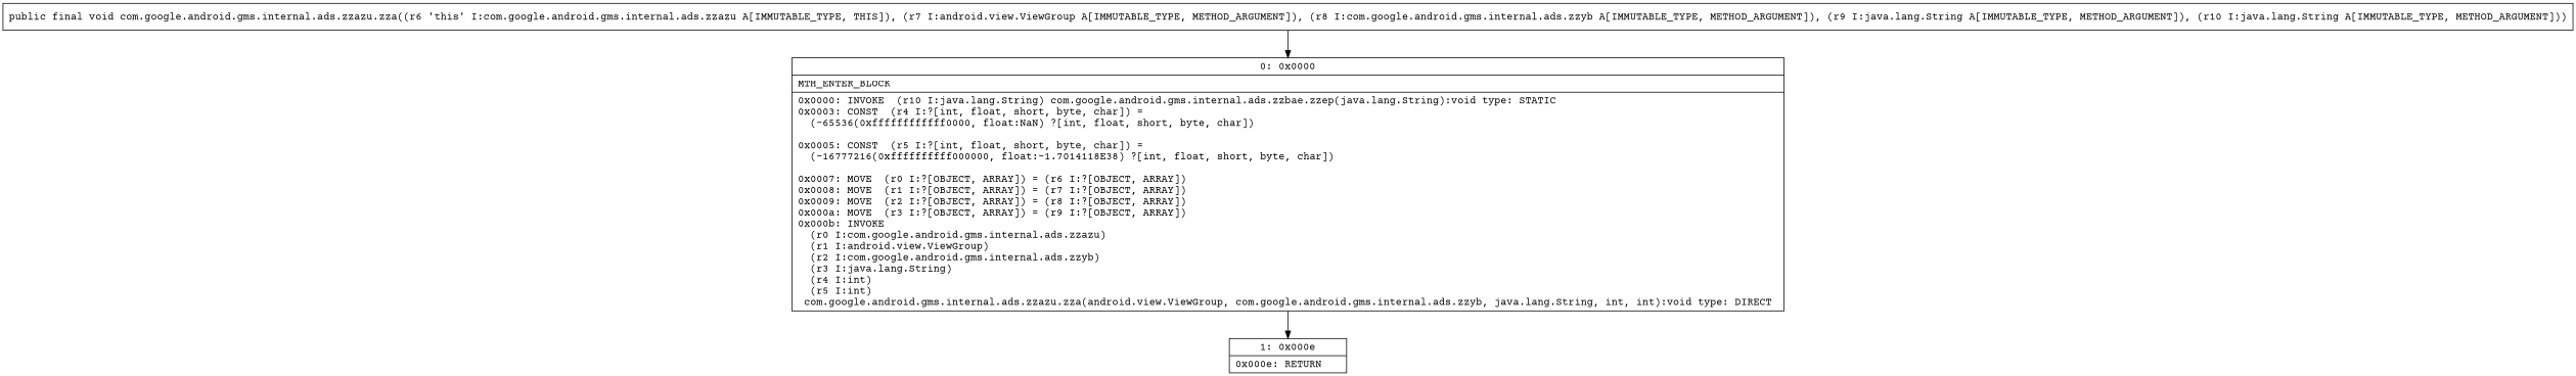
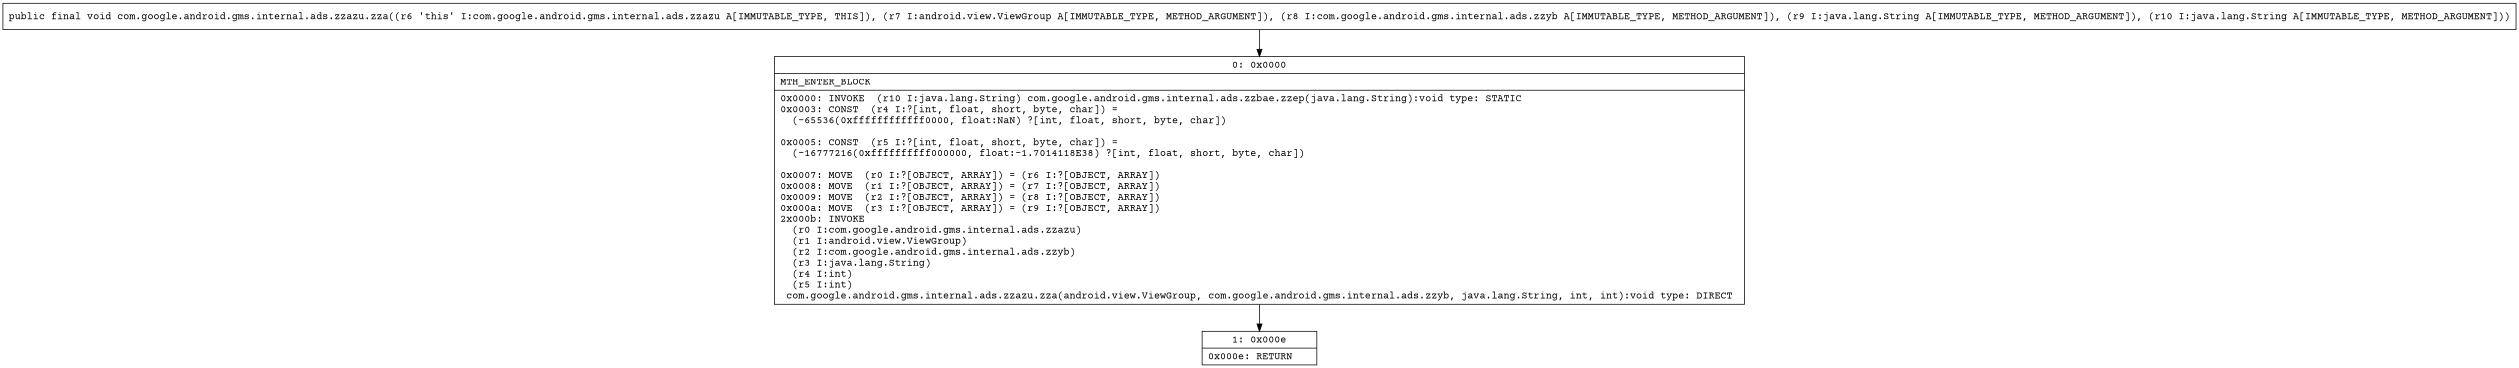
  digraph {
    fontname="Courier Prime"
    node [shape=record fontname="Courier Prime"]
    edge [fontname="Courier Prime"]
-   n1 [label="{0\:\ 0x0000|MTH_ENTER_BLOCK\l|0x0000: INVOKE  (r10 I:java.lang.String) com.google.android.gms.internal.ads.zzbae.zzep(java.lang.String):void type: STATIC \l0x0003: CONST  (r4 I:?[int, float, short, byte, char]) = \l  (\-65536(0xffffffffffff0000, float:NaN) ?[int, float, short, byte, char])\l \l0x0005: CONST  (r5 I:?[int, float, short, byte, char]) = \l  (\-16777216(0xffffffffff000000, float:\-1.7014118E38) ?[int, float, short, byte, char])\l \l0x0007: MOVE  (r0 I:?[OBJECT, ARRAY]) = (r6 I:?[OBJECT, ARRAY]) \l0x0008: MOVE  (r1 I:?[OBJECT, ARRAY]) = (r7 I:?[OBJECT, ARRAY]) \l0x0009: MOVE  (r2 I:?[OBJECT, ARRAY]) = (r8 I:?[OBJECT, ARRAY]) \l0x000a: MOVE  (r3 I:?[OBJECT, ARRAY]) = (r9 I:?[OBJECT, ARRAY]) \l0x000b: INVOKE  \l  (r0 I:com.google.android.gms.internal.ads.zzazu)\l  (r1 I:android.view.ViewGroup)\l  (r2 I:com.google.android.gms.internal.ads.zzyb)\l  (r3 I:java.lang.String)\l  (r4 I:int)\l  (r5 I:int)\l com.google.android.gms.internal.ads.zzazu.zza(android.view.ViewGroup, com.google.android.gms.internal.ads.zzyb, java.lang.String, int, int):void type: DIRECT \l}"]
+   n1 [label="{0\:\ 0x0000|MTH_ENTER_BLOCK\l|0x0000: INVOKE  (r10 I:java.lang.String) com.google.android.gms.internal.ads.zzbae.zzep(java.lang.String):void type: STATIC \l0x0003: CONST  (r4 I:?[int, float, short, byte, char]) = \l  (\-65536(0xffffffffffff0000, float:NaN) ?[int, float, short, byte, char])\l \l0x0005: CONST  (r5 I:?[int, float, short, byte, char]) = \l  (\-16777216(0xffffffffff000000, float:\-1.7014118E38) ?[int, float, short, byte, char])\l \l0x0007: MOVE  (r0 I:?[OBJECT, ARRAY]) = (r6 I:?[OBJECT, ARRAY]) \l0x0008: MOVE  (r1 I:?[OBJECT, ARRAY]) = (r7 I:?[OBJECT, ARRAY]) \l0x0009: MOVE  (r2 I:?[OBJECT, ARRAY]) = (r8 I:?[OBJECT, ARRAY]) \l0x000a: MOVE  (r3 I:?[OBJECT, ARRAY]) = (r9 I:?[OBJECT, ARRAY]) \l2x000b: INVOKE  \l  (r0 I:com.google.android.gms.internal.ads.zzazu)\l  (r1 I:android.view.ViewGroup)\l  (r2 I:com.google.android.gms.internal.ads.zzyb)\l  (r3 I:java.lang.String)\l  (r4 I:int)\l  (r5 I:int)\l com.google.android.gms.internal.ads.zzazu.zza(android.view.ViewGroup, com.google.android.gms.internal.ads.zzyb, java.lang.String, int, int):void type: DIRECT \l}"]
    n2 [label="{1\:\ 0x000e|0x000e: RETURN   \l}"]
    n3 [label="{public final void com.google.android.gms.internal.ads.zzazu.zza((r6 'this' I:com.google.android.gms.internal.ads.zzazu A[IMMUTABLE_TYPE, THIS]), (r7 I:android.view.ViewGroup A[IMMUTABLE_TYPE, METHOD_ARGUMENT]), (r8 I:com.google.android.gms.internal.ads.zzyb A[IMMUTABLE_TYPE, METHOD_ARGUMENT]), (r9 I:java.lang.String A[IMMUTABLE_TYPE, METHOD_ARGUMENT]), (r10 I:java.lang.String A[IMMUTABLE_TYPE, METHOD_ARGUMENT])) }"]
    n1 -> n2
    n3 -> n1
  }
